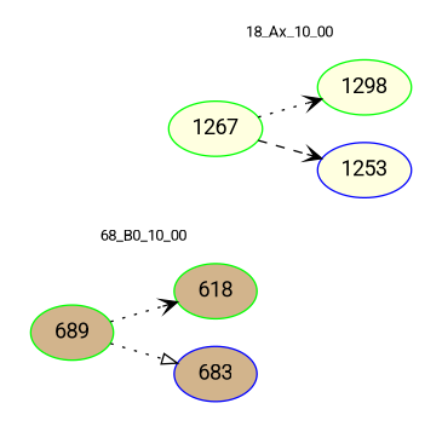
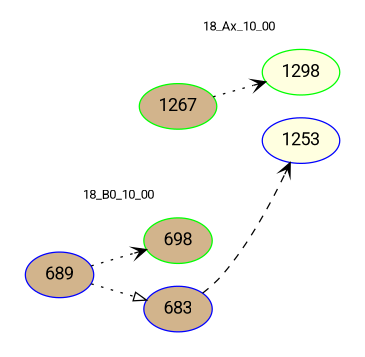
  digraph {
    fontname=Roboto
    rankdir=LR
    node [color=green fillcolor=tan fontname=Roboto style=filled]
    edge [arrowhead=vee color=black fontname=Roboto style=dotted]
-   n1 [fillcolor=lightyellow label=1267]
+   n1 [label=1267]
    n2 [color=blue fillcolor=lightyellow label=1253]
    n3 [fillcolor=lightyellow label=1298]
-   n4 [label=689]
+   n4 [color=blue label=689]
    n5 [color=blue label=683]
-   n6 [label=618]
+   n6 [label=698]
    subgraph cluster_1 {
      color=white
      fontsize=10
      label="18_Ax_10_00"
      n1
      n2
      n3
    }
    subgraph cluster_2 {
      color=white
      fontsize=10
-     label="68_B0_10_00"
+     label="18_B0_10_00"
      n4
      n5
      n6
    }
-   n1 -> n2 [style=dashed]
+   n5 -> n2 [style=dashed]
    n1 -> n3
    n4 -> n5 [arrowhead=onormal]
    n4 -> n6
  }
